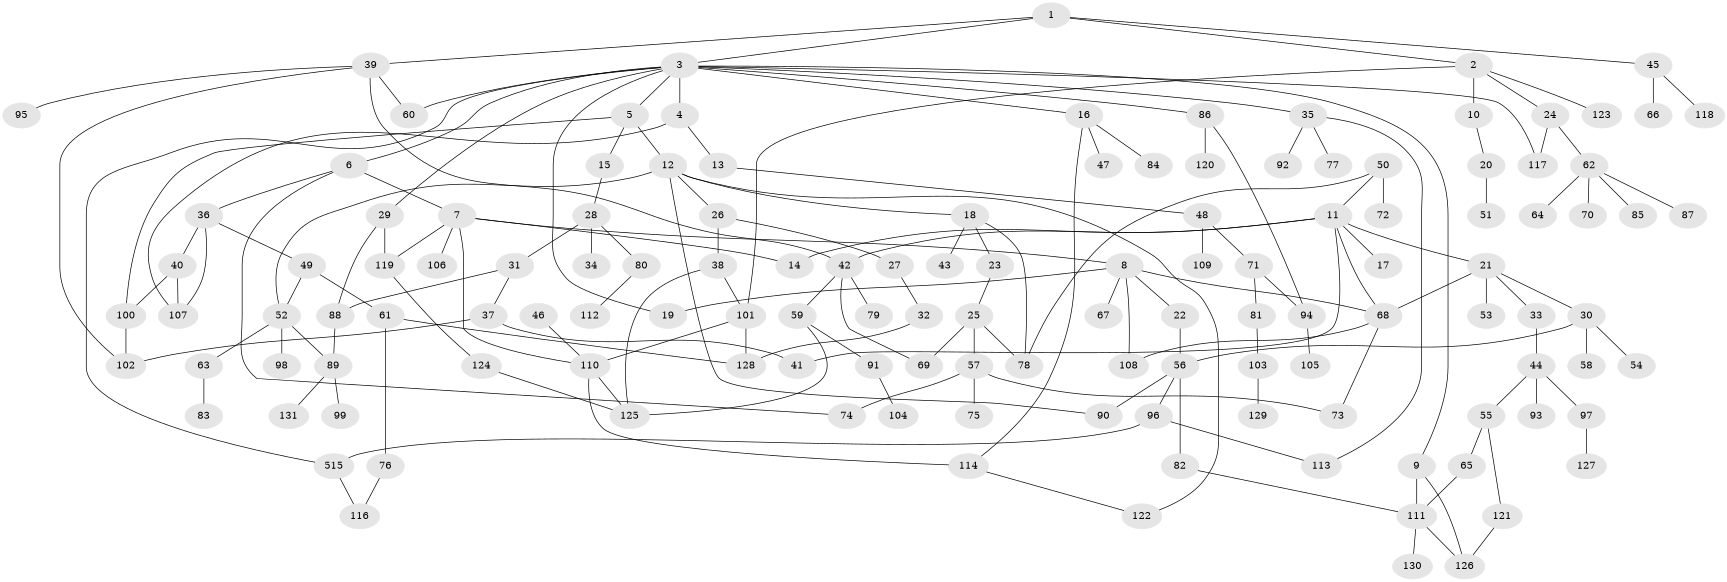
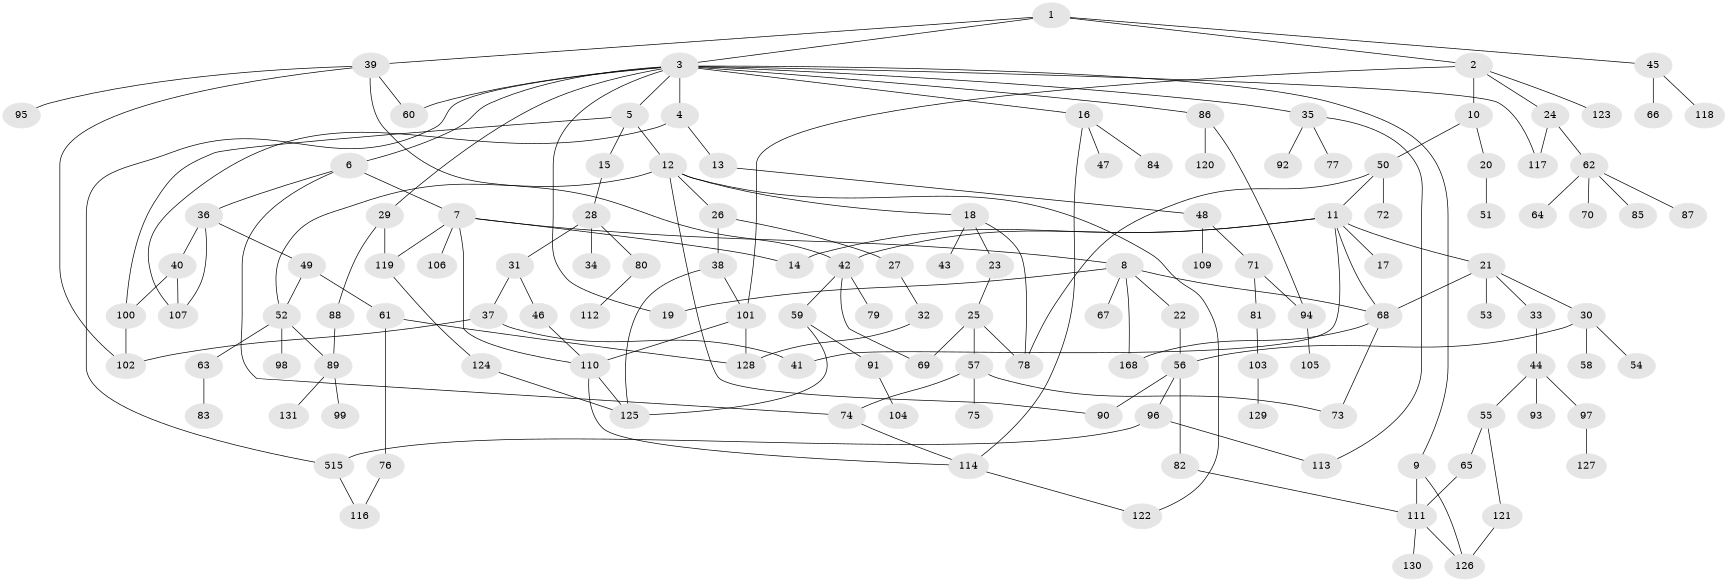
  graph {
    node [color=gray90 style=filled]
    1
    2
    3
    39
    45
    10
    24
    101
    123
    4
    5
    6
    9
    16
    19
    29
    35
    60
    86
    n20 [label=515]
    117
    42
    102
    95
    66
    118
    20
    50
    62
    110
    128
    13
    107
    12
    15
    100
    7
    36
    74
    111
    126
    47
    84
    114
    119
    88
    77
    92
    113
    94
    120
    116
    48
    18
    26
    52
    90
    122
    28
    8
    14
    106
    40
    49
    22
    67
    68
-   108
+   108 [label=168]
    125
    124
    56
    73
    130
    11
    17
    21
    41
    51
    78
    72
    30
    33
    53
    69
    59
    79
    23
    43
    27
    38
    63
    89
    98
    71
    109
    31
    34
    80
    25
    54
    58
    44
    82
    96
    57
    64
    70
    85
    87
    75
    32
    37
    46
    112
    55
    93
    97
    61
    91
    65
    121
    127
    81
    76
    83
    99
    131
    104
    103
    105
    129
    1 -- 2
    1 -- 3
    1 -- 39
    1 -- 45
    2 -- 10
    2 -- 24
    2 -- 101
    2 -- 123
    3 -- 4
    3 -- 5
    3 -- 6
    3 -- 9
    3 -- 16
    3 -- 19
    3 -- 29
    3 -- 35
    3 -- 60
    3 -- 86
    3 -- n20
    3 -- 117
    39 -- 60
    39 -- 42
    39 -- 102
    39 -- 95
    45 -- 66
    45 -- 118
    10 -- 20
+   10 -- 50
    24 -- 117
    24 -- 62
    101 -- 110
    101 -- 128
    4 -- 13
    4 -- 107
    5 -- 12
    5 -- 15
    5 -- 100
    6 -- 7
    6 -- 36
    6 -- 74
    9 -- 111
    9 -- 126
    16 -- 47
    16 -- 84
    16 -- 114
    29 -- 119
    29 -- 88
    35 -- 77
    35 -- 92
    35 -- 113
    86 -- 94
    86 -- 120
    n20 -- 116
    42 -- 69
    42 -- 59
    42 -- 79
    20 -- 51
    50 -- 11
    50 -- 78
    50 -- 72
    62 -- 64
    62 -- 70
    62 -- 85
    62 -- 87
    110 -- 114
    110 -- 125
    13 -- 48
    12 -- 18
    12 -- 26
    12 -- 52
    12 -- 90
    12 -- 122
    15 -- 28
    100 -- 102
    7 -- 110
    7 -- 119
    7 -- 8
    7 -- 14
    7 -- 106
    36 -- 107
    36 -- 40
    36 -- 49
+   74 -- 114
    111 -- 126
    111 -- 130
    114 -- 122
    119 -- 124
    88 -- 89
    94 -- 105
    48 -- 71
    48 -- 109
    18 -- 78
    18 -- 23
    18 -- 43
    26 -- 27
    26 -- 38
    52 -- 63
    52 -- 89
    52 -- 98
    28 -- 31
    28 -- 34
    28 -- 80
    8 -- 19
    8 -- 22
    8 -- 67
    8 -- 68
    8 -- 108
    40 -- 107
    40 -- 100
    49 -- 52
    49 -- 61
    22 -- 56
    68 -- 108
    68 -- 73
    124 -- 125
    56 -- 90
    56 -- 82
    56 -- 96
    11 -- 42
    11 -- 14
    11 -- 68
    11 -- 17
    11 -- 21
    11 -- 41
    21 -- 68
    21 -- 30
    21 -- 33
    21 -- 53
    30 -- 56
    30 -- 54
    30 -- 58
    33 -- 44
    59 -- 125
    59 -- 91
    23 -- 25
    27 -- 32
    38 -- 101
    38 -- 125
    63 -- 83
    89 -- 99
    89 -- 131
    71 -- 94
    71 -- 81
    31 -- 37
-   31 -- 88
+   31 -- 46
    80 -- 112
    25 -- 78
    25 -- 69
    25 -- 57
    44 -- 55
    44 -- 93
    44 -- 97
    82 -- 111
    96 -- n20
    96 -- 113
    57 -- 74
    57 -- 73
    57 -- 75
    32 -- 128
    37 -- 102
    37 -- 41
    46 -- 110
    55 -- 65
    55 -- 121
    97 -- 127
    61 -- 128
    61 -- 76
    91 -- 104
    65 -- 111
    121 -- 126
    81 -- 103
    76 -- 116
    103 -- 129
  }
